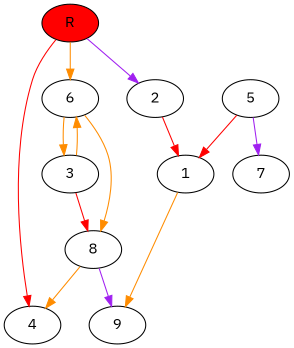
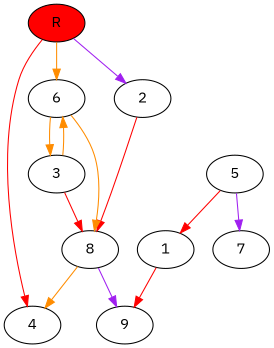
  digraph {
    fontname="IBM Plex Sans"
    node [fontname="IBM Plex Sans"]
    edge [color=red fontname="IBM Plex Sans"]
    1
    9
    2
    8
    4
    3
    6
    5
    7
    R [fillcolor="#ff0000" style=filled]
-   1 -> 9 [color=darkorange]
-   2 -> 1
+   1 -> 9
+   2 -> 8
    8 -> 9 [color=purple]
    8 -> 4 [color=darkorange]
    3 -> 8
    3 -> 6 [color=darkorange]
    6 -> 8 [color=darkorange]
    6 -> 3 [color=darkorange]
    5 -> 1
    5 -> 7 [color=purple]
    R -> 2 [color=purple]
    R -> 4
    R -> 6 [color=darkorange]
  }
